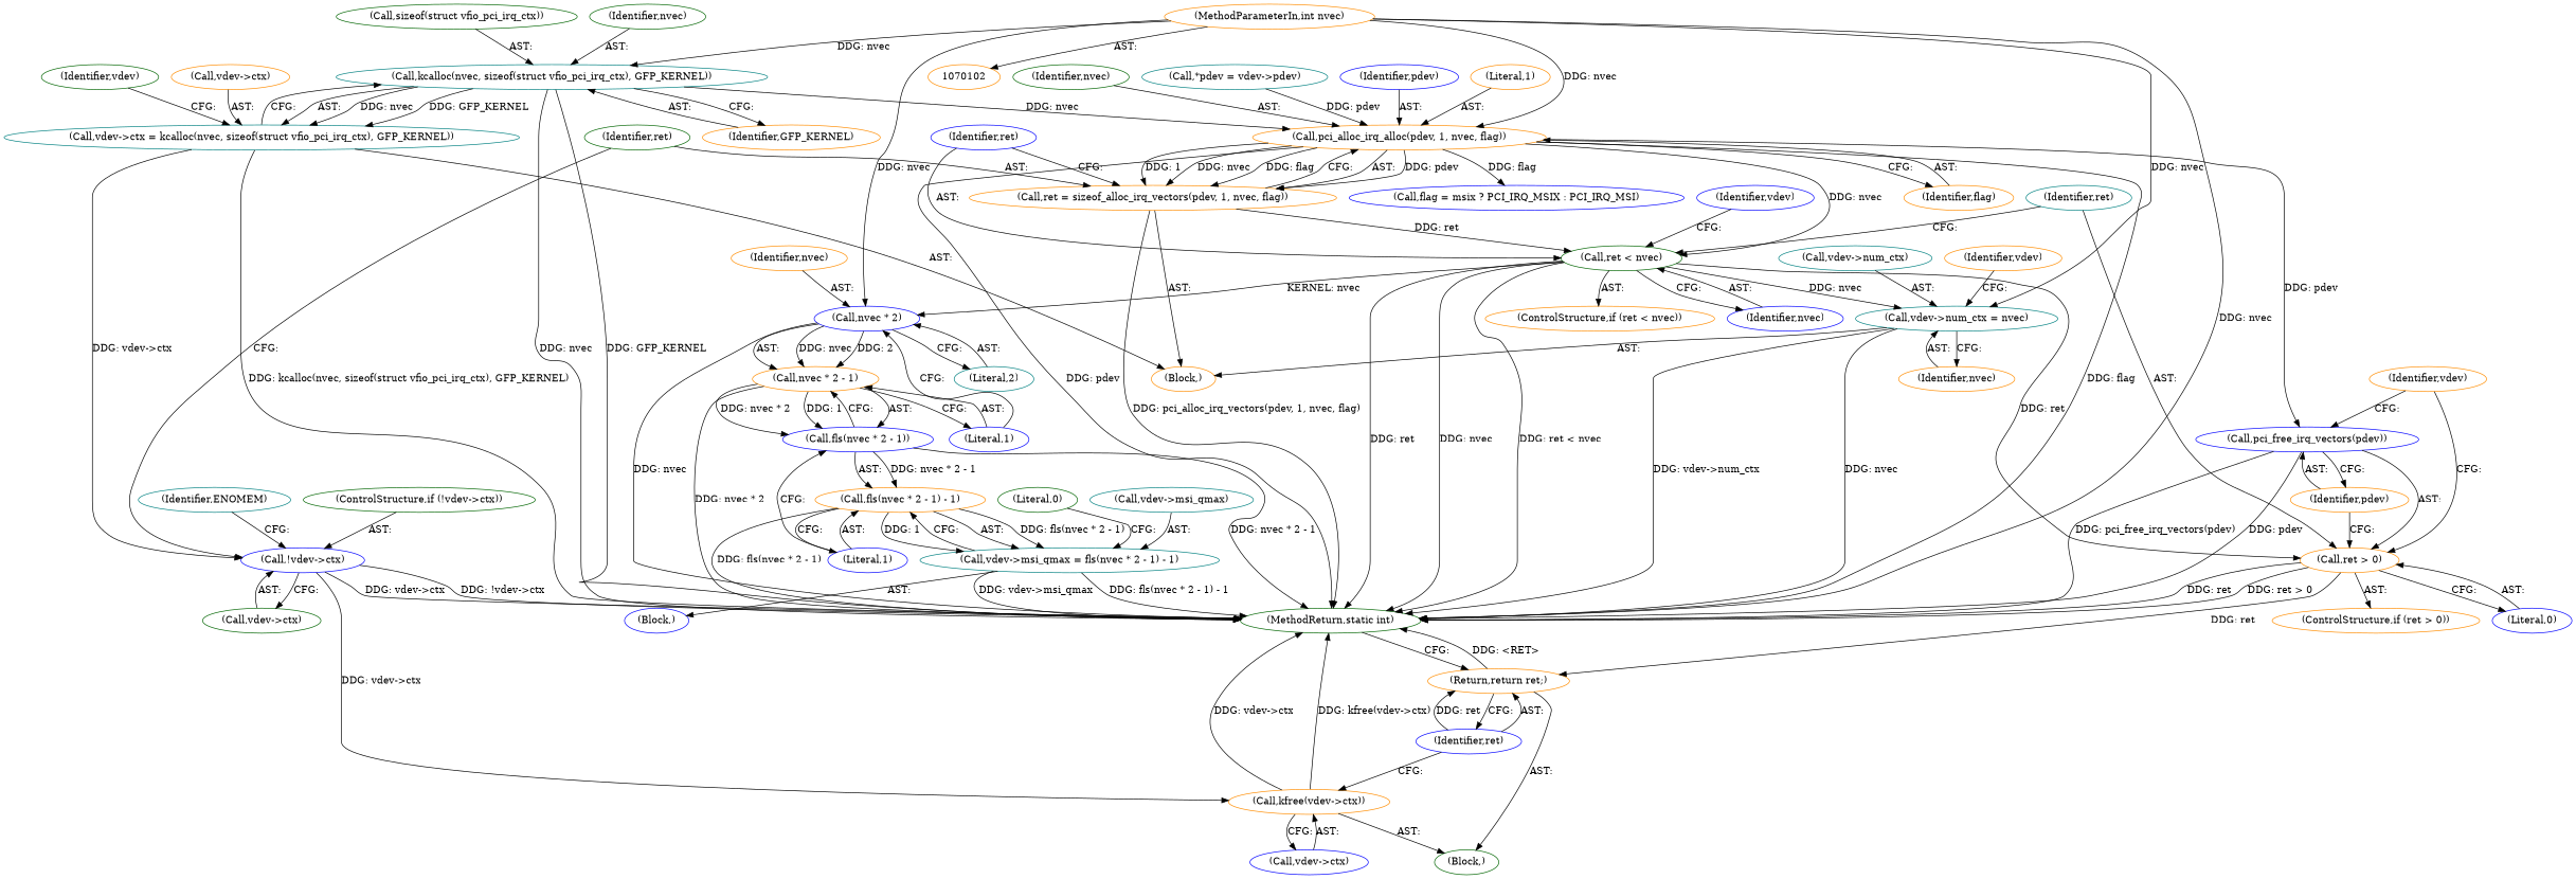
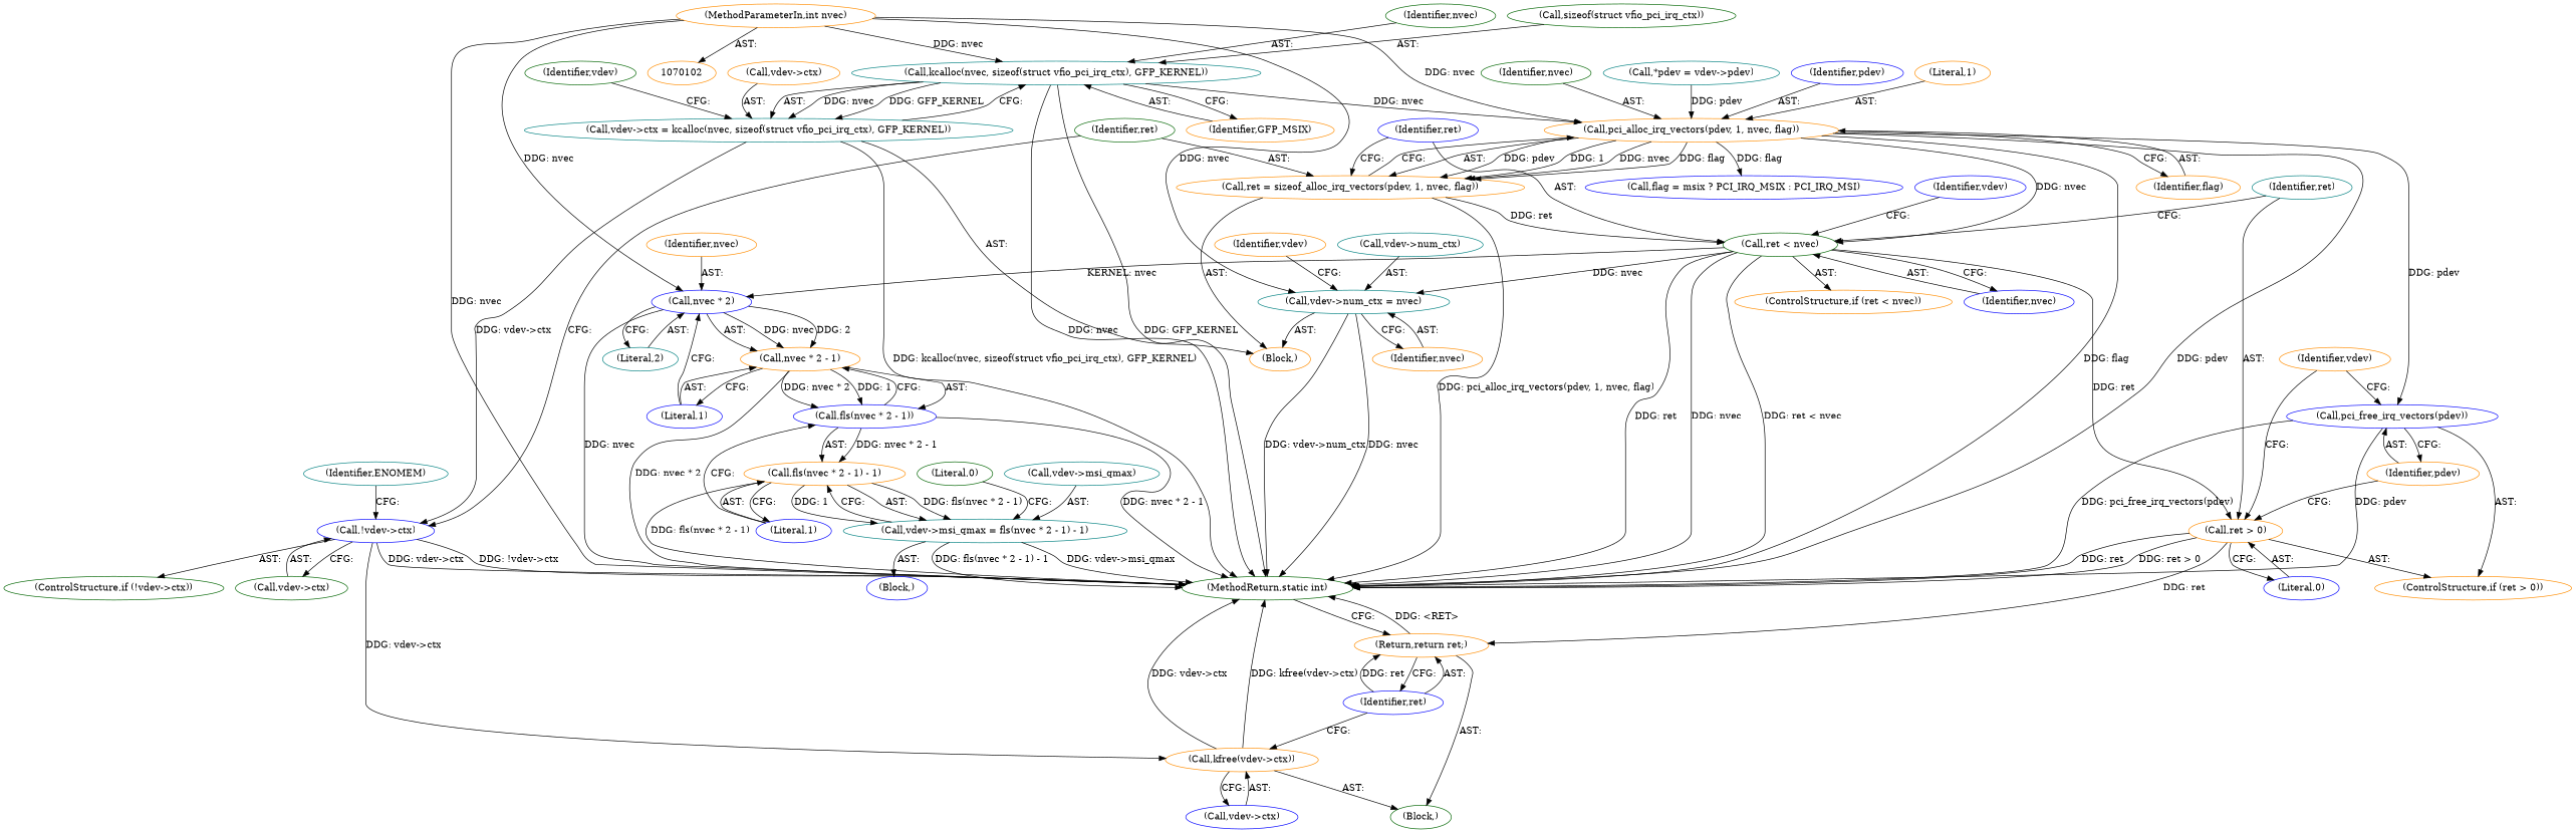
  digraph {
    node [color=darkorange]
    n1 [color=teal label="(Call,kcalloc(nvec, sizeof(struct vfio_pci_irq_ctx), GFP_KERNEL))"]
    n2 [color=teal label="(Call,vdev->ctx = kcalloc(nvec, sizeof(struct vfio_pci_irq_ctx), GFP_KERNEL))"]
-   n3 [label="(Call,pci_alloc_irq_alloc(pdev, 1, nvec, flag))"]
+   n3 [label="(Call,pci_alloc_irq_vectors(pdev, 1, nvec, flag))"]
    n4 [color=darkgreen label="(MethodReturn,static int)"]
-   n5 [label="(Identifier,GFP_KERNEL)"]
+   n5 [label="(Identifier,GFP_MSIX)"]
    n6 [color=blue label="(Call,!vdev->ctx)"]
    n7 [label="(Block,)"]
    n8 [color=darkgreen label="(Call,ret < nvec)"]
    n9 [label="(Call,ret = sizeof_alloc_irq_vectors(pdev, 1, nvec, flag))"]
    n10 [color=blue label="(Call,pci_free_irq_vectors(pdev))"]
    n11 [label="(Identifier,flag)"]
    n12 [color=blue label="(Call,flag = msix ? PCI_IRQ_MSIX : PCI_IRQ_MSI)"]
    n13 [label="(Return,return ret;)"]
    n14 [label="(MethodParameterIn,int nvec)"]
    n15 [color=teal label="(Call,vdev->num_ctx = nvec)"]
    n16 [color=blue label="(Call,nvec * 2)"]
    n17 [label=1070102]
    n18 [label="(Call,ret > 0)"]
    n19 [label="(ControlStructure,if (ret < nvec))"]
    n20 [color=blue label="(Identifier,nvec)"]
    n21 [label="(Identifier,nvec)"]
    n22 [label="(Call,nvec * 2 - 1)"]
    n23 [color=teal label="(Literal,2)"]
    n24 [label="(Call,kfree(vdev->ctx))"]
    n25 [color=darkgreen label="(ControlStructure,if (!vdev->ctx))"]
    n26 [color=darkgreen label="(Call,vdev->ctx)"]
    n27 [color=darkgreen label="(Block,)"]
    n28 [color=blue label="(Call,vdev->ctx)"]
    n29 [label="(ControlStructure,if (ret > 0))"]
    n30 [label="(Identifier,pdev)"]
    n31 [color=blue label="(Literal,0)"]
    n32 [color=blue label="(Identifier,ret)"]
    n33 [color=blue label="(Call,fls(nvec * 2 - 1))"]
    n34 [color=blue label="(Literal,1)"]
    n35 [label="(Call,fls(nvec * 2 - 1) - 1)"]
    n36 [color=teal label="(Call,vdev->msi_qmax = fls(nvec * 2 - 1) - 1)"]
    n37 [color=blue label="(Literal,1)"]
    n38 [color=blue label="(Block,)"]
    n39 [color=darkgreen label="(Identifier,nvec)"]
    n40 [label="(Identifier,nvec)"]
    n41 [color=darkgreen label="(Identifier,nvec)"]
    n42 [color=darkgreen label="(Call,sizeof(struct vfio_pci_irq_ctx))"]
    n43 [color=teal label="(Identifier,ret)"]
    n44 [color=darkgreen label="(Identifier,vdev)"]
    n45 [color=teal label="(Call,vdev->msi_qmax)"]
    n46 [label="(Call,vdev->ctx)"]
    n47 [color=blue label="(Identifier,vdev)"]
    n48 [color=teal label="(Call,*pdev = vdev->pdev)"]
    n49 [color=teal label="(Identifier,ENOMEM)"]
    n50 [color=darkgreen label="(Literal,0)"]
    n51 [label="(Identifier,vdev)"]
    n52 [color=teal label="(Call,vdev->num_ctx)"]
    n53 [color=darkgreen label="(Identifier,ret)"]
    n54 [color=blue label="(Identifier,pdev)"]
    n55 [label="(Literal,1)"]
    n56 [color=blue label="(Identifier,ret)"]
    n57 [label="(Identifier,vdev)"]
    n1 -> n2 [label="AST: "]
    n1 -> n2 [label="DDG: nvec"]
    n1 -> n2 [label="DDG: GFP_KERNEL"]
    n1 -> n3 [label="DDG: nvec"]
    n1 -> n4 [label="DDG: nvec"]
    n1 -> n4 [label="DDG: GFP_KERNEL"]
    n1 -> n5 [label="CFG: "]
    n2 -> n1 [label="CFG: "]
    n2 -> n4 [label="DDG: kcalloc(nvec, sizeof(struct vfio_pci_irq_ctx), GFP_KERNEL)"]
    n2 -> n6 [label="DDG: vdev->ctx"]
    n2 -> n7 [label="AST: "]
    n3 -> n4 [label="DDG: flag"]
    n3 -> n4 [label="DDG: pdev"]
    n3 -> n8 [label="DDG: nvec"]
    n3 -> n9 [label="AST: "]
    n3 -> n9 [label="DDG: pdev"]
    n3 -> n9 [label="DDG: 1"]
    n3 -> n9 [label="DDG: nvec"]
    n3 -> n9 [label="DDG: flag"]
    n3 -> n10 [label="DDG: pdev"]
    n3 -> n11 [label="CFG: "]
    n3 -> n12 [label="DDG: flag"]
    n4 -> n13 [label="CFG: "]
    n5 -> n1 [label="AST: "]
    n6 -> n4 [label="DDG: vdev->ctx"]
    n6 -> n4 [label="DDG: !vdev->ctx"]
    n6 -> n24 [label="DDG: vdev->ctx"]
-   n25 -> n6 [label="AST: "]
+   n6 -> n25 [label="AST: "]
    n6 -> n26 [label="CFG: "]
    n8 -> n4 [label="DDG: ret"]
    n8 -> n4 [label="DDG: nvec"]
    n8 -> n4 [label="DDG: ret < nvec"]
    n8 -> n15 [label="DDG: nvec"]
    n8 -> n16 [label="KERNEL: nvec"]
    n8 -> n18 [label="DDG: ret"]
    n8 -> n19 [label="AST: "]
    n8 -> n20 [label="CFG: "]
    n9 -> n3 [label="CFG: "]
    n9 -> n4 [label="DDG: pci_alloc_irq_vectors(pdev, 1, nvec, flag)"]
    n9 -> n7 [label="AST: "]
    n9 -> n8 [label="DDG: ret"]
    n10 -> n4 [label="DDG: pdev"]
    n10 -> n4 [label="DDG: pci_free_irq_vectors(pdev)"]
-   n10 -> n18 [label="AST: "]
+   n10 -> n29 [label="AST: "]
    n10 -> n30 [label="CFG: "]
    n11 -> n3 [label="AST: "]
    n13 -> n4 [label="DDG: <RET>"]
    n13 -> n27 [label="AST: "]
    n13 -> n32 [label="CFG: "]
    n14 -> n1 [label="DDG: nvec"]
    n14 -> n3 [label="DDG: nvec"]
    n14 -> n4 [label="DDG: nvec"]
    n14 -> n15 [label="DDG: nvec"]
    n14 -> n16 [label="DDG: nvec"]
    n14 -> n17 [label="AST: "]
    n15 -> n4 [label="DDG: vdev->num_ctx"]
    n15 -> n4 [label="DDG: nvec"]
    n15 -> n7 [label="AST: "]
    n15 -> n21 [label="CFG: "]
    n16 -> n4 [label="DDG: nvec"]
    n16 -> n22 [label="AST: "]
    n16 -> n22 [label="DDG: nvec"]
    n16 -> n22 [label="DDG: 2"]
    n16 -> n23 [label="CFG: "]
    n18 -> n4 [label="DDG: ret"]
    n18 -> n4 [label="DDG: ret > 0"]
    n18 -> n13 [label="DDG: ret"]
    n18 -> n29 [label="AST: "]
    n18 -> n31 [label="CFG: "]
    n20 -> n8 [label="AST: "]
    n21 -> n15 [label="AST: "]
    n22 -> n4 [label="DDG: nvec * 2"]
    n22 -> n33 [label="AST: "]
    n22 -> n33 [label="DDG: nvec * 2"]
    n22 -> n33 [label="DDG: 1"]
    n22 -> n34 [label="CFG: "]
    n23 -> n16 [label="AST: "]
    n24 -> n4 [label="DDG: vdev->ctx"]
    n24 -> n4 [label="DDG: kfree(vdev->ctx)"]
    n24 -> n27 [label="AST: "]
    n24 -> n28 [label="CFG: "]
    n26 -> n6 [label="AST: "]
    n28 -> n24 [label="AST: "]
    n30 -> n10 [label="AST: "]
    n30 -> n18 [label="CFG: "]
    n31 -> n18 [label="AST: "]
    n32 -> n13 [label="AST: "]
    n32 -> n13 [label="DDG: ret"]
    n32 -> n24 [label="CFG: "]
    n33 -> n4 [label="DDG: nvec * 2 - 1"]
    n33 -> n22 [label="CFG: "]
    n33 -> n35 [label="AST: "]
    n33 -> n35 [label="DDG: nvec * 2 - 1"]
    n34 -> n16 [label="CFG: "]
    n34 -> n22 [label="AST: "]
    n35 -> n4 [label="DDG: fls(nvec * 2 - 1)"]
    n35 -> n36 [label="AST: "]
    n35 -> n36 [label="DDG: fls(nvec * 2 - 1)"]
    n35 -> n36 [label="DDG: 1"]
    n35 -> n37 [label="CFG: "]
    n36 -> n4 [label="DDG: vdev->msi_qmax"]
    n36 -> n4 [label="DDG: fls(nvec * 2 - 1) - 1"]
    n36 -> n35 [label="CFG: "]
    n36 -> n38 [label="AST: "]
    n37 -> n33 [label="CFG: "]
    n37 -> n35 [label="AST: "]
    n39 -> n1 [label="AST: "]
    n40 -> n16 [label="AST: "]
    n41 -> n3 [label="AST: "]
    n42 -> n1 [label="AST: "]
    n43 -> n8 [label="CFG: "]
    n43 -> n18 [label="AST: "]
    n44 -> n2 [label="CFG: "]
    n45 -> n36 [label="AST: "]
    n46 -> n2 [label="AST: "]
    n47 -> n8 [label="CFG: "]
    n48 -> n3 [label="DDG: pdev"]
    n49 -> n6 [label="CFG: "]
    n50 -> n36 [label="CFG: "]
    n51 -> n15 [label="CFG: "]
    n52 -> n15 [label="AST: "]
    n53 -> n6 [label="CFG: "]
    n53 -> n9 [label="AST: "]
    n54 -> n3 [label="AST: "]
    n55 -> n3 [label="AST: "]
    n56 -> n8 [label="AST: "]
    n56 -> n9 [label="CFG: "]
    n57 -> n10 [label="CFG: "]
    n57 -> n18 [label="CFG: "]
  }
